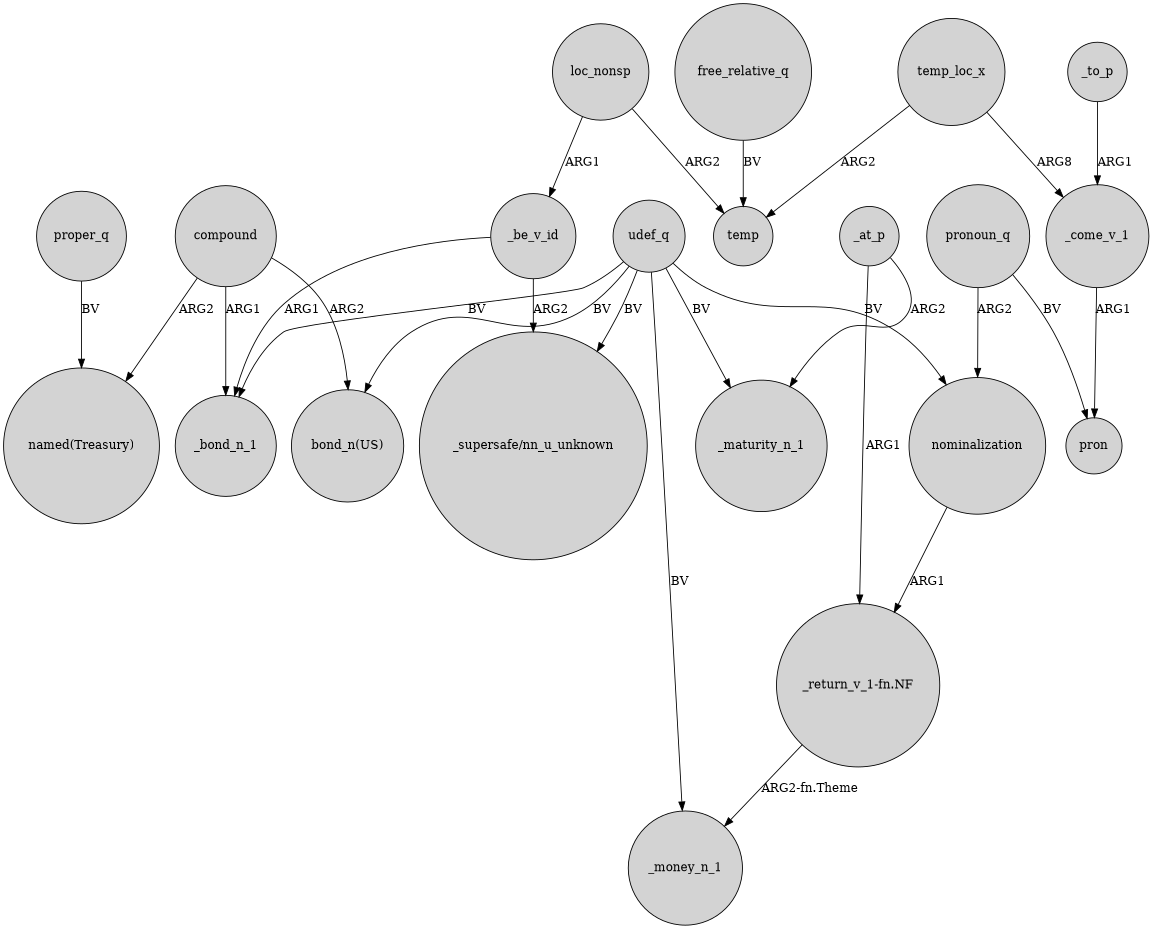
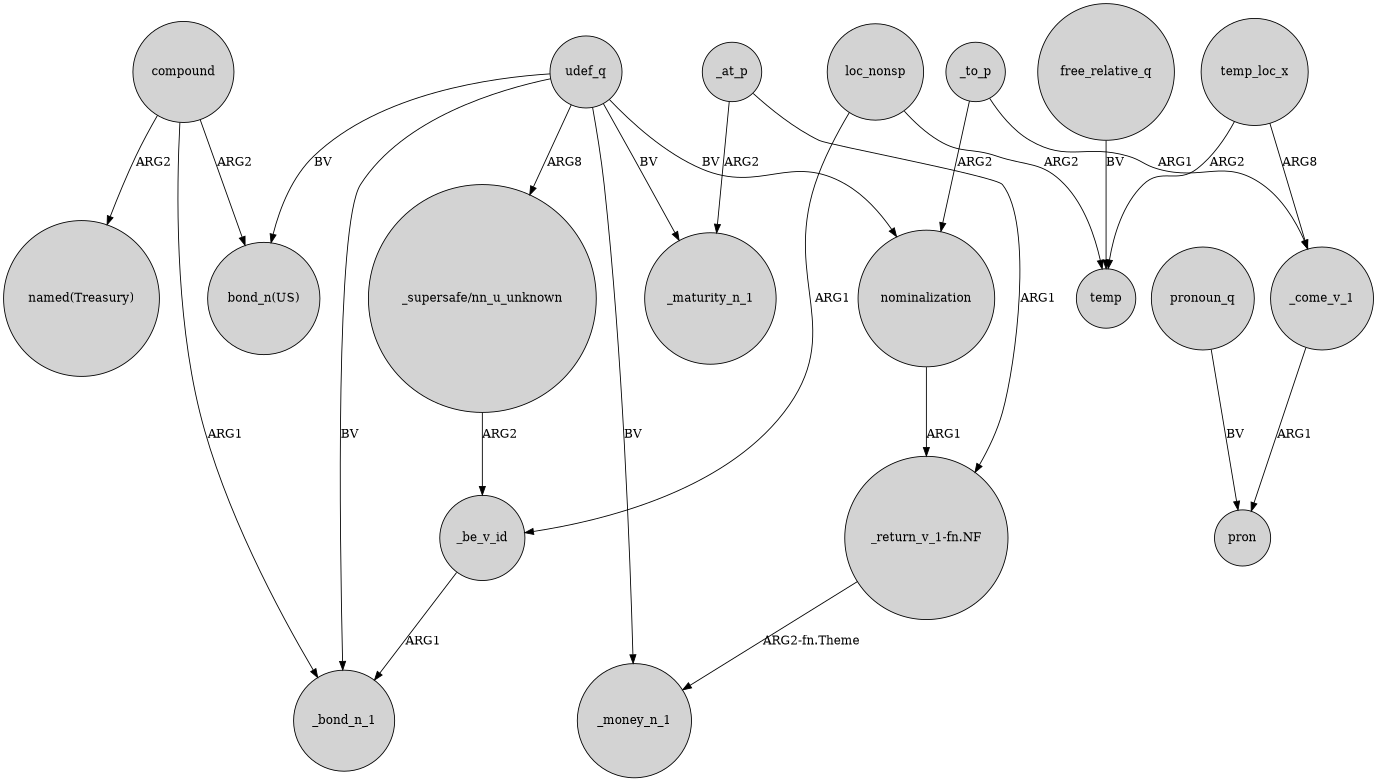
  digraph {
    node [shape=circle style=filled]
    compound
    "named(Treasury)"
    n3 [label="bond_n(US)"]
    _bond_n_1
    udef_q
    _money_n_1
    "_supersafe/nn_u_unknown"
    _maturity_n_1
    nominalization
    "_return_v_1-fn.NF"
    _to_p
    _come_v_1
    pron
    _be_v_id
    pronoun_q
    loc_nonsp
    temp
    temp_loc_x
    _at_p
-   proper_q
    free_relative_q
    compound -> "named(Treasury)" [label=ARG2]
    compound -> n3 [label=ARG2]
    compound -> _bond_n_1 [label=ARG1]
    udef_q -> n3 [label=BV]
    udef_q -> _bond_n_1 [label=BV]
    udef_q -> _money_n_1 [label=BV]
-   udef_q -> "_supersafe/nn_u_unknown" [label=BV]
+   udef_q -> "_supersafe/nn_u_unknown" [label=ARG8]
    udef_q -> _maturity_n_1 [label=BV]
    udef_q -> nominalization [label=BV]
    nominalization -> "_return_v_1-fn.NF" [label=ARG1]
    "_return_v_1-fn.NF" -> _money_n_1 [label="ARG2-fn.Theme"]
-   pronoun_q -> nominalization [label=ARG2]
+   _to_p -> nominalization [label=ARG2]
    _to_p -> _come_v_1 [label=ARG1]
    _come_v_1 -> pron [label=ARG1]
    _be_v_id -> _bond_n_1 [label=ARG1]
-   _be_v_id -> "_supersafe/nn_u_unknown" [label=ARG2]
+   "_supersafe/nn_u_unknown" -> _be_v_id [label=ARG2]
    pronoun_q -> pron [label=BV]
    loc_nonsp -> _be_v_id [label=ARG1]
    loc_nonsp -> temp [label=ARG2]
    temp_loc_x -> _come_v_1 [label=ARG8]
    temp_loc_x -> temp [label=ARG2]
    _at_p -> _maturity_n_1 [label=ARG2]
    _at_p -> "_return_v_1-fn.NF" [label=ARG1]
-   proper_q -> "named(Treasury)" [label=BV]
    free_relative_q -> temp [label=BV]
  }
